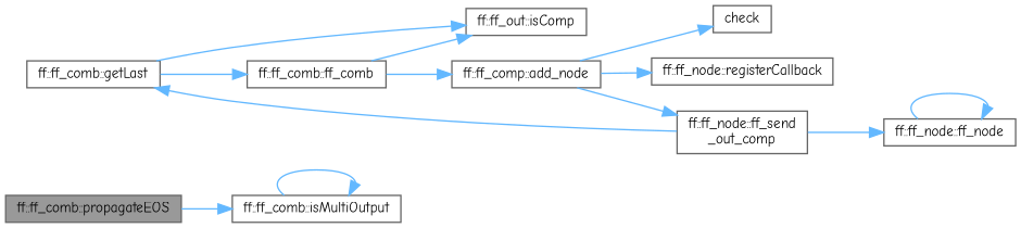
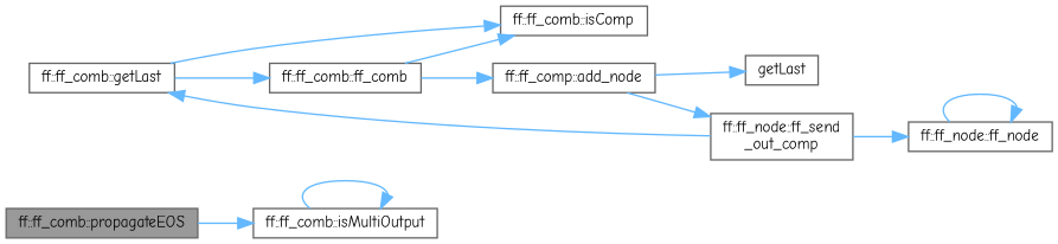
  digraph {
    fontname="Comic Neue"
    rankdir=LR
    node [color=grey40 fillcolor=white fontname="Comic Neue" fontsize=10 shape=box style=filled]
    edge [color=steelblue1 fontname="Comic Neue" fontsize=10 labelfontname=Helvetica labelfontsize=10 style=solid]
    n1 [color=gray40 fillcolor=grey60 fontcolor=black height=0.2 label="ff::ff_comb::propagateEOS" width=0.4]
    n2 [height=0.2 label="ff::ff_comb::isMultiOutput" width=0.4]
-   n3 [height=0.2 label="ff::ff_out::isComp" width=0.4]
+   n3 [height=0.2 label="ff::ff_comb::isComp" width=0.4]
    n4 [height=0.2 label="ff::ff_comb::getLast" width=0.4]
    n5 [height=0.2 label="ff::ff_comb::ff_comb" width=0.4]
    n6 [height=0.2 label="ff::ff_comp::add_node" width=0.4]
-   n7 [height=0.2 label=check width=0.4]
+   n7 [height=0.2 label=getLast width=0.4]
    n8 [height=0.2 label="ff::ff_node::ff_send\l_out_comp" width=0.4]
-   n9 [height=0.2 label="ff::ff_node::registerCallback" width=0.4]
    n10 [height=0.2 label="ff::ff_node::ff_node" width=0.4]
    n1 -> n2
    n2 -> n2
    n4 -> n3
    n4 -> n5
    n5 -> n3
    n5 -> n6
    n6 -> n7
    n6 -> n8
-   n6 -> n9
    n8 -> n4
    n8 -> n10
    n10 -> n10
  }
